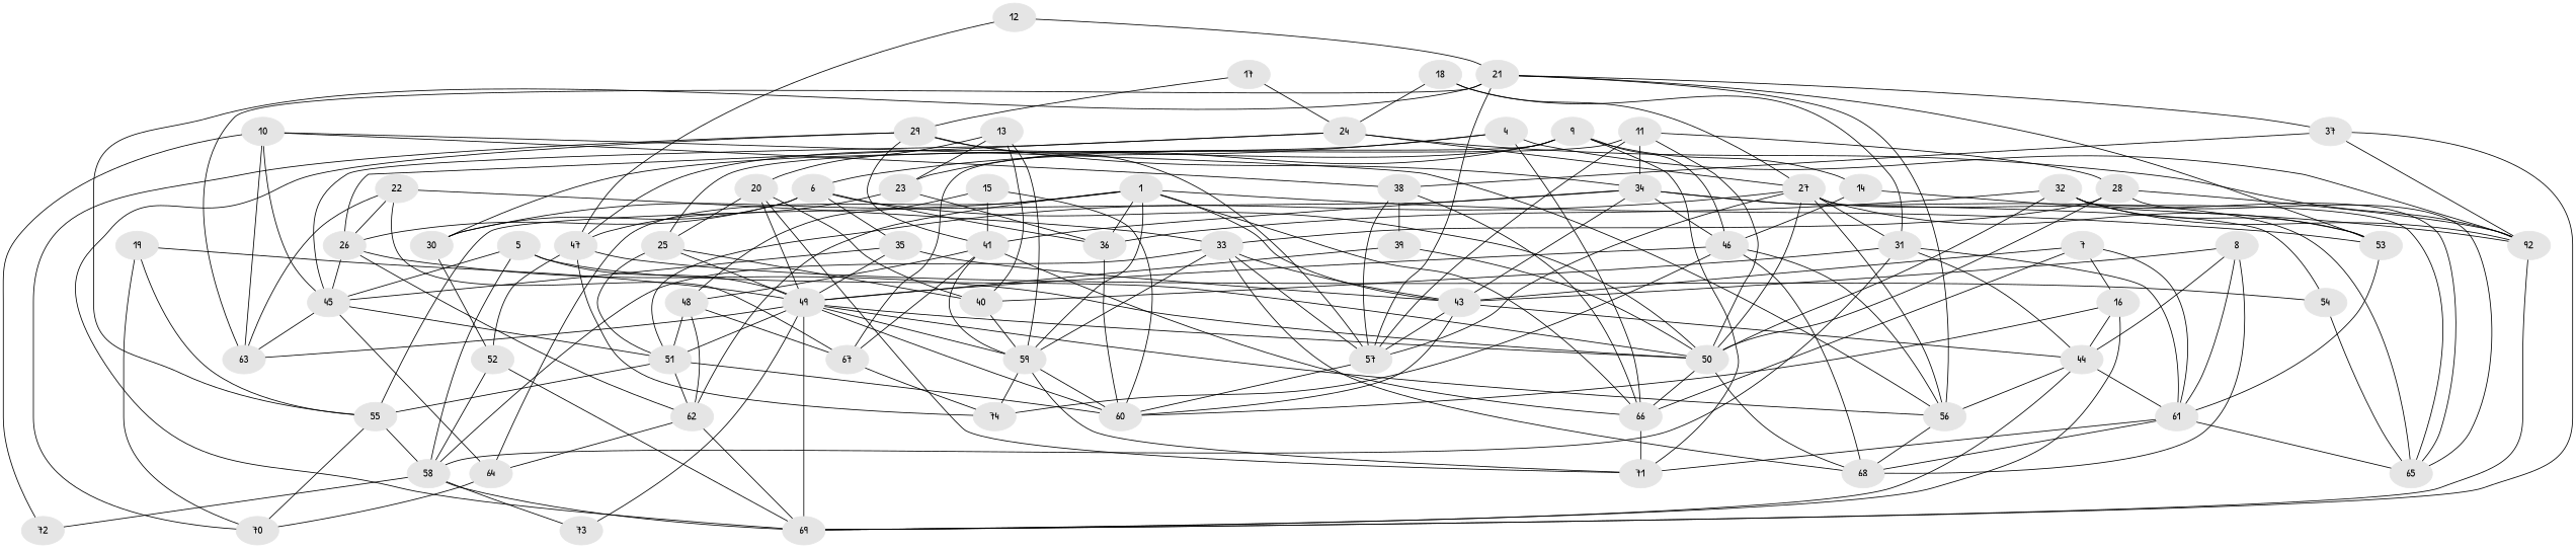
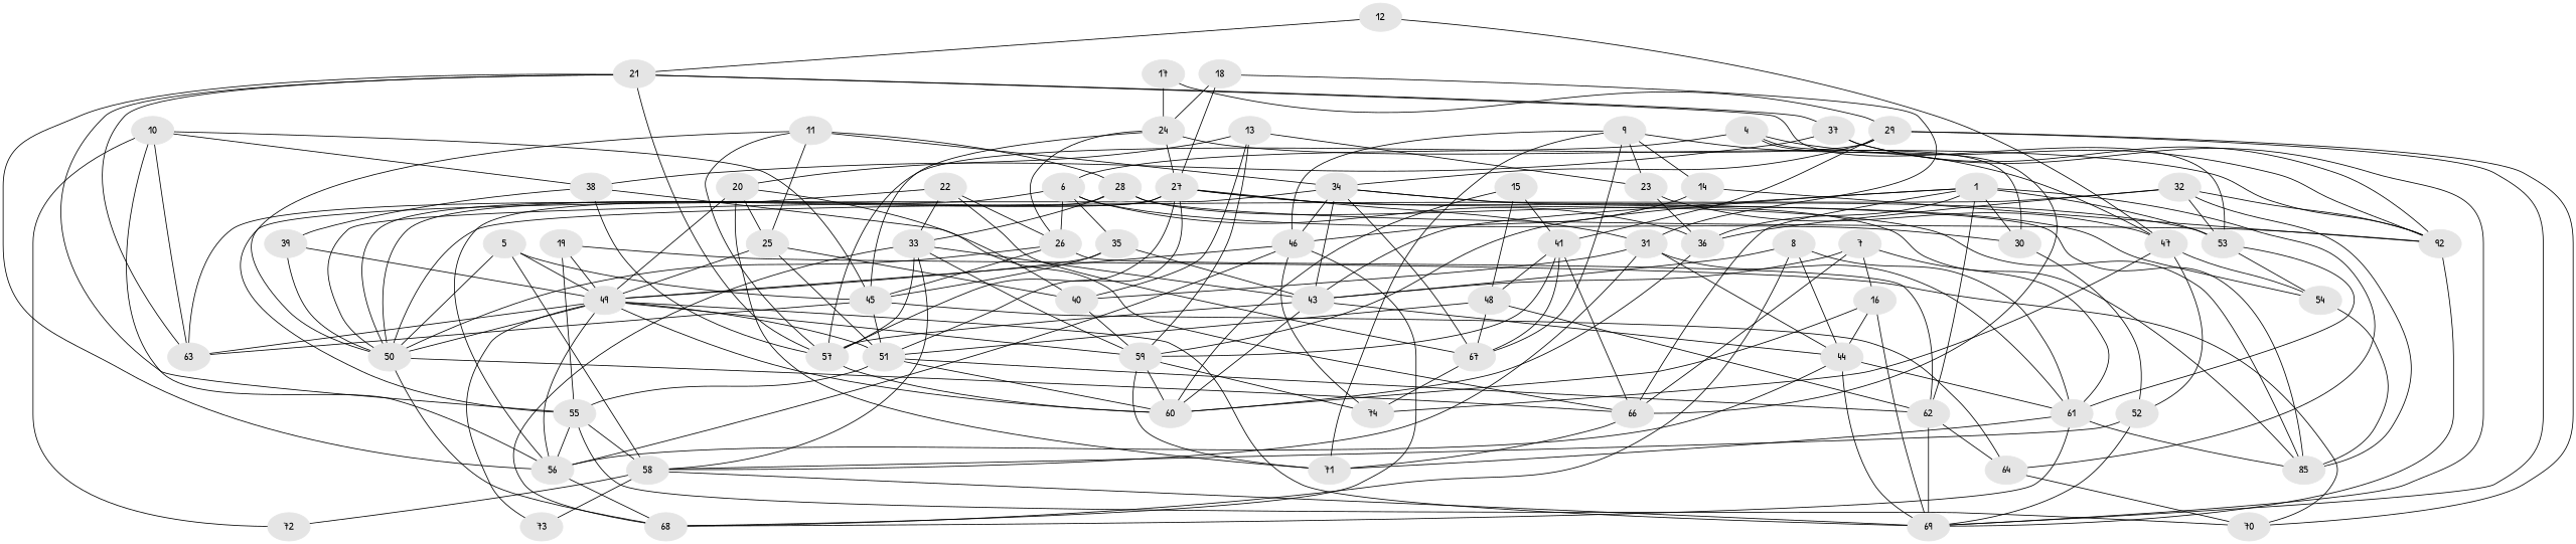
  graph {
    fontname="Patrick Hand"
    node [color=gray90 fontname="Patrick Hand" style=filled]
    edge [fontname="Patrick Hand" weight=1.0]
    1
    30
    36
    43
    53
    59
    62
    64
    66
    52
    60
    44
    57
    61
    54
    71
    74
    69
    70
    40
    n21 [label=92]
    34
    46
    67
    55
-   65
+   65 [label=85]
    38
    39
    4
    6
    50
    26
    35
    5
    45
    49
    58
    63
    51
    56
    73
    68
    72
    7
    16
    8
    9
    14
    23
    47
    10
    11
    25
    28
    33
    12
    21
    37
    13
    20
    15
    41
    48
    17
    24
    29
    27
    18
    31
    19
    22
    32
    1 -- 30
    1 -- 36
    1 -- 43
    1 -- 53
    1 -- 59
    1 -- 62
    1 -- 64
    1 -- 66
    30 -- 52
    36 -- 60
    43 -- 60
    43 -- 44
    43 -- 57
    53 -- 61
+   53 -- 54
    59 -- 60
    59 -- 71
    59 -- 74
    62 -- 64
    62 -- 69
    64 -- 70
    66 -- 71
    52 -- 69
    52 -- 58
    44 -- 61
    44 -- 69
    44 -- 56
    57 -- 60
    61 -- 71
    61 -- 65
    61 -- 68
    54 -- 65
    40 -- 59
    n21 -- 69
    34 -- 43
    34 -- 54
    34 -- 46
-   34 -- 41
+   34 -- 67
    34 -- 55 [weight=2.0]
    34 -- 65
    46 -- 74
    46 -- 49
    46 -- 56
    46 -- 68
    67 -- 74
    55 -- 70
    55 -- 58 [weight=2.0]
+   55 -- 56
    38 -- 66
    38 -- 57
    38 -- 39
    39 -- 50
    39 -- 49 [weight=2.0]
    4 -- 30
    4 -- 66
    4 -- n21
    4 -- 6
    6 -- 30
    6 -- 36
    6 -- 50
    6 -- 26
    6 -- 35
    50 -- 66
    50 -- 68
    26 -- 62
    26 -- 50
    26 -- 45
    35 -- 43
    35 -- 45
    35 -- 49
    5 -- 50 [weight=2.0]
    5 -- 45
    5 -- 49
    5 -- 58 [weight=2.0]
    45 -- 64
    45 -- 63
    45 -- 51
    49 -- 59
    49 -- 60
    49 -- 69
    49 -- 50
    49 -- 63
    49 -- 51
    49 -- 56
    49 -- 73
    58 -- 69
    58 -- 73
    58 -- 72
    51 -- 62
    51 -- 60
    51 -- 55 [weight=2.0]
    56 -- 68
    7 -- 43
    7 -- 66
    7 -- 61
    7 -- 16
    16 -- 60
    16 -- 44
    16 -- 69
    8 -- 43
    8 -- 44
    8 -- 61
    8 -- 68
    9 -- 71
    9 -- 46
    9 -- 67
    9 -- 14
    9 -- 23
    9 -- 47
    14 -- n21
    14 -- 46
    23 -- 36
    23 -- 47
    47 -- 52
    47 -- 54
    47 -- 74
    10 -- 38
    10 -- 45
    10 -- 63
    10 -- 56
    10 -- 72
    11 -- 57
    11 -- 34
    11 -- 50
    11 -- 25
    11 -- 28
    25 -- 40
    25 -- 49
    25 -- 51
    28 -- n21
    28 -- 65
    28 -- 50
    28 -- 33
    33 -- 43
    33 -- 59
    33 -- 57
    33 -- 58
    33 -- 68
    12 -- 47
    12 -- 21
    21 -- 53
    21 -- 57
    21 -- 55
    21 -- 63
    21 -- 56
    21 -- 37
    37 -- 69
    37 -- n21
    37 -- 38
    13 -- 59
    13 -- 40
    13 -- 23
    13 -- 20
    20 -- 71
    20 -- 40
    20 -- 49
    20 -- 25
    15 -- 60
    15 -- 41
    15 -- 48
    41 -- 59
    41 -- 66
    41 -- 67
    41 -- 48
    48 -- 62
    48 -- 67
    48 -- 51
    17 -- 24
    17 -- 29
    24 -- n21
    24 -- 26
    24 -- 45
    24 -- 27
    29 -- 57
    29 -- 69
    29 -- 70
    29 -- 34
    29 -- 41
    27 -- 53
    27 -- 57
    27 -- 65
    27 -- 50
    27 -- 51
    27 -- 56
    27 -- 31
    18 -- 24
    18 -- 27
    18 -- 31
    31 -- 44
    31 -- 61
    31 -- 40
    31 -- 58
    19 -- 70
    19 -- 55
    19 -- 49
    22 -- 67
    22 -- 26
    22 -- 63
    22 -- 33
    32 -- 36
    32 -- 53
    32 -- n21
    32 -- 65
    32 -- 50
  }
